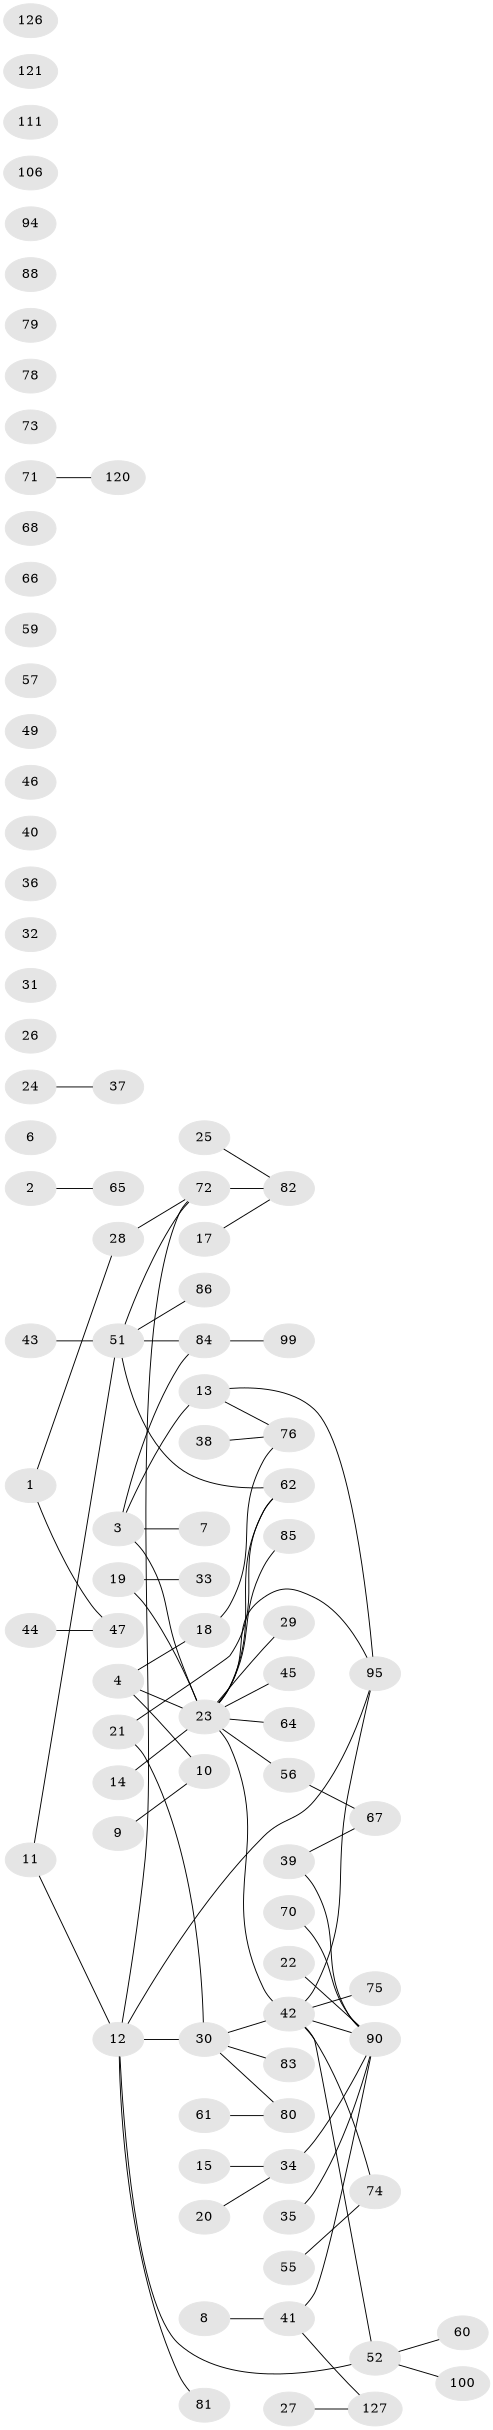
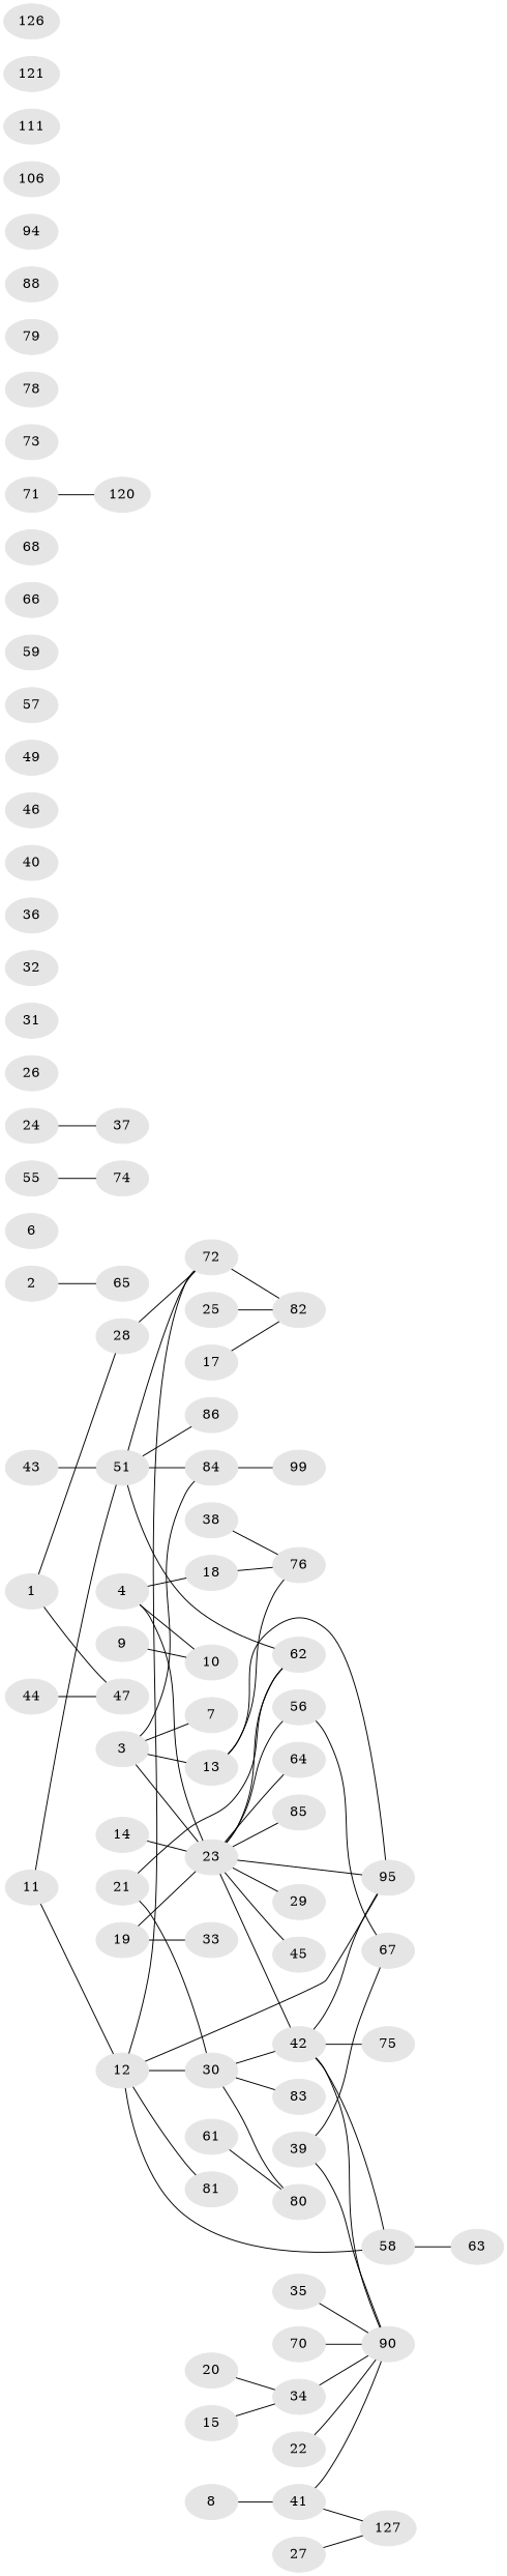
  graph {
    rankdir=LR
    node [color=gray90 style=filled]
    1
    28
    47
    72 [super="+122+103"]
    2 [super="+96+48"]
    65
    3 [super="+5"]
    7
    13
    23 [super="+58"]
    84
    95
    76 [super="+104"]
    62 [super="+77"]
    29
    42 [super="+54"]
    45
    56 [super="+97"]
    64
    85
    99 [super="+108"]
    4 [super="+107+113"]
    10
    18
    6
    8
    41
    90 [super="+98+117"]
    n29 [label=127]
    9 [super="+92"]
    11 [super="+16"]
    12 [super="+89+125"]
    51 [super="+53"]
    30
-   52 [super="+60"]
+   52 [super="+60" label=58]
    81
    86
    80
    83
-   63 [label=60]
-   100
+   63
    82
    14
    15 [super="+110+112"]
    34
    17
    19
    33
    20
    21
    22
    74
    75
    67
    24
    37
    25 [super="+87"]
    26
    27
    31
    32
    35
    36
    38
    39
    40
    43
    44
    46 [super="+50"]
    49
    55
    57
    59
    61
    66
    68
    70
    71
    120
    73
    78
    79
    88
    94
    106
    111
    121
    126
    1 -- 28
    1 -- 47
    28 -- 72
    72 -- 82
    2 -- 65
    3 -- 7 [weight=2]
    3 -- 13
    3 -- 23
    3 -- 84
    13 -- 95
    13 -- 76
    23 -- 95
    23 -- 62
    23 -- 29
    23 -- 42
    23 -- 45
    23 -- 56
    23 -- 64
    23 -- 85
    84 -- 99
    42 -- 95
    42 -- 90
    42 -- 52
-   42 -- 74
    42 -- 75
    56 -- 67
    4 -- 23
    4 -- 10
    4 -- 18
    18 -- 76
    8 -- 41
    41 -- 90
    41 -- n29
    9 -- 10
    11 -- 12
    11 -- 51
    12 -- 72
    12 -- 95
    12 -- 30
    12 -- 52 [weight=2]
    12 -- 81
    51 -- 72
    51 -- 84
    51 -- 62
    51 -- 86
    30 -- 42
    30 -- 80
    30 -- 83
    52 -- 63
-   52 -- 100
    14 -- 23
    15 -- 34
    34 -- 90
    17 -- 82
    19 -- 23
    19 -- 33
    20 -- 34
    21 -- 62
    21 -- 30
    22 -- 90
    24 -- 37
    25 -- 82
    27 -- n29
    35 -- 90
    38 -- 76
    39 -- 90
    39 -- 67
    43 -- 51
    44 -- 47
    55 -- 74
    61 -- 80
    70 -- 90
    71 -- 120
  }
